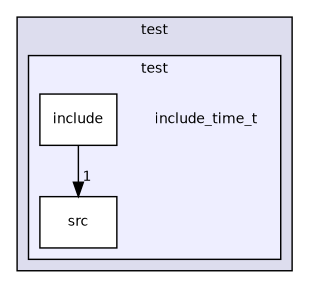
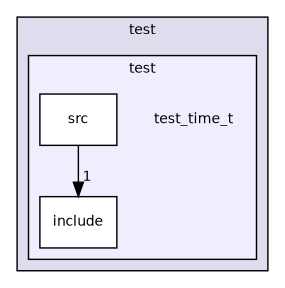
  digraph {
    compound=true
    node [fontname=Helvetica fontsize=10 shape=box fillcolor=white style=filled]
-   n1 [label=include_time_t shape=plaintext fillcolor="" style=""]
+   n1 [label=test_time_t shape=plaintext fillcolor="" style=""]
    n2 [label=include]
    n3 [label=src]
    subgraph cluster_1 {
      bgcolor="#ddddee"
      fontname=Helvetica
      fontsize=10
      label=test
      pencolor=black
      subgraph cluster_2 {
        bgcolor="#eeeeff"
        fontname=Helvetica
        fontsize=10
        pencolor=black
        n1
        n2
        n3
      }
    }
-   n2 -> n3 [headlabel=1 labeldistance=1.5 labelfontname=Helvetica labelfontsize=10]
+   n3 -> n2 [headlabel=1 labeldistance=1.5 labelfontname=Helvetica labelfontsize=10]
  }
